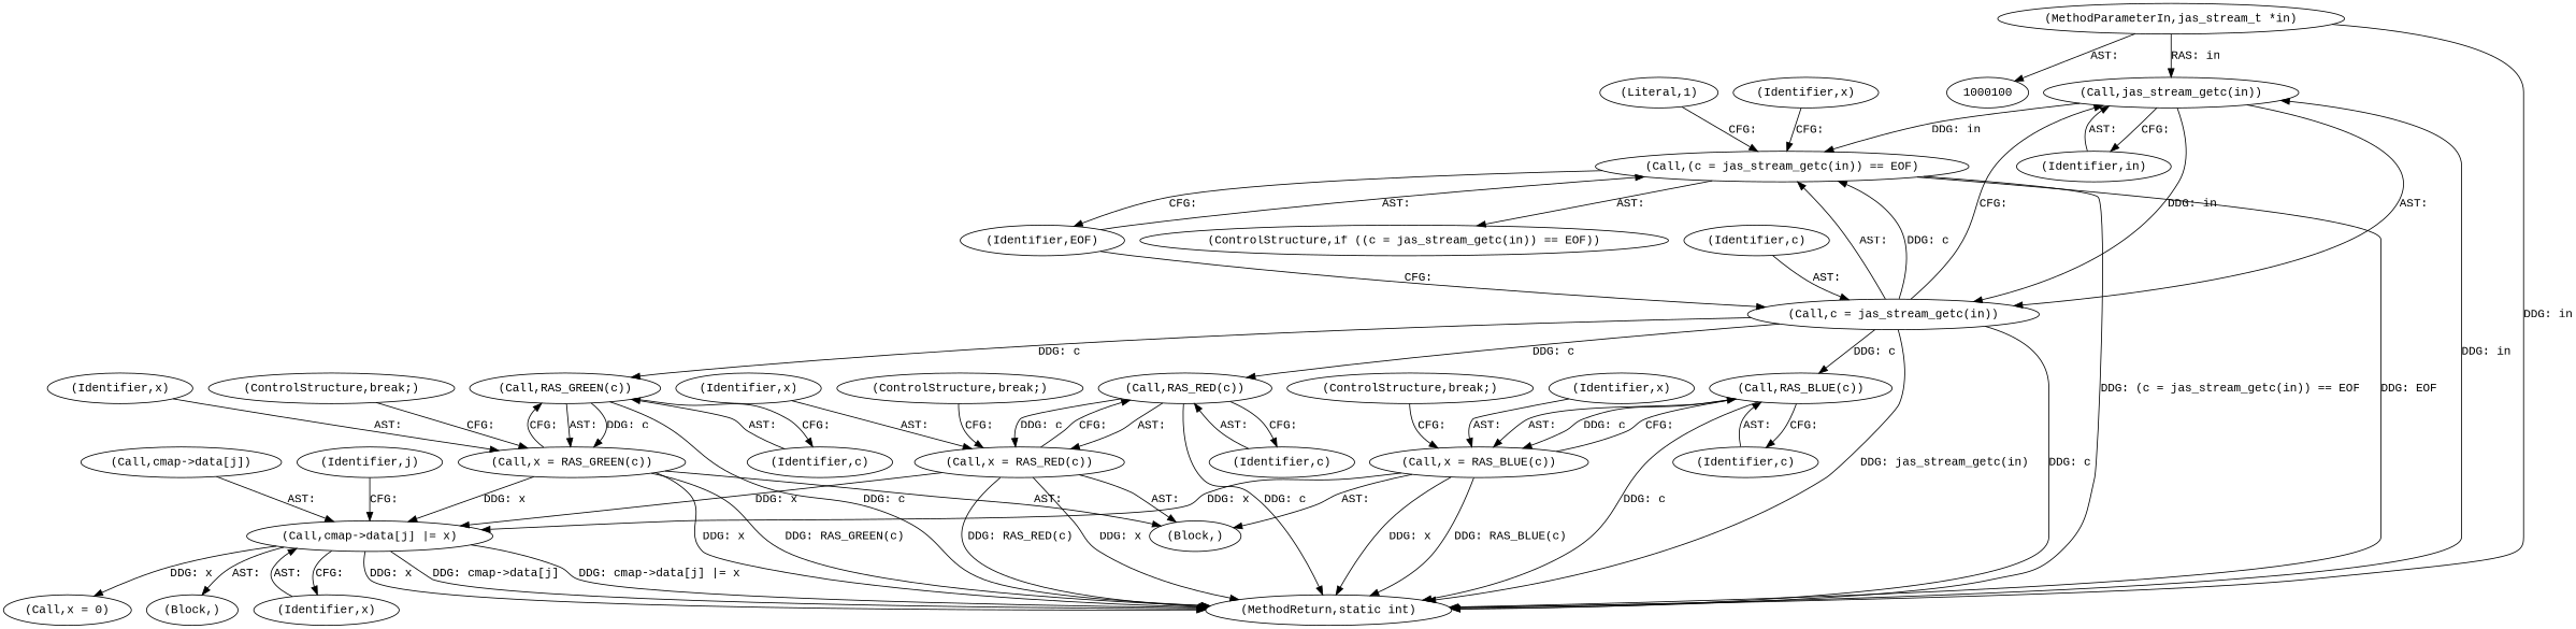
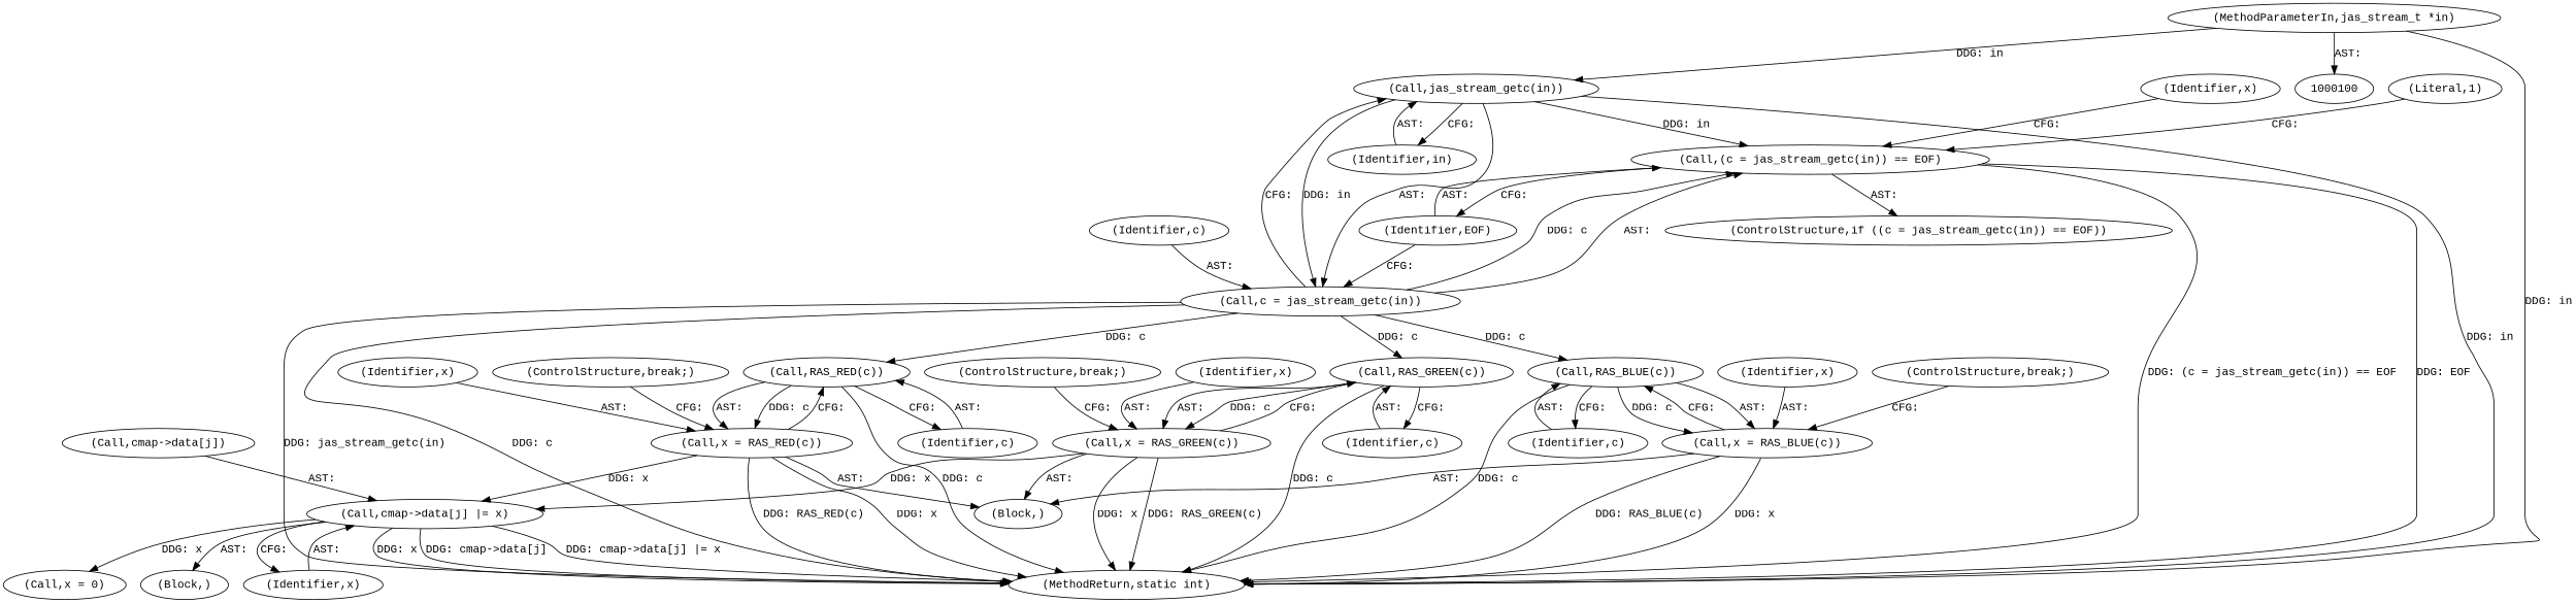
  digraph {
    fontname="Liberation Mono"
    node [fontname="Liberation Mono"]
    edge [fontname="Liberation Mono"]
    n1 [label="(Call,jas_stream_getc(in))"]
    n2 [label="(Call,(c = jas_stream_getc(in)) == EOF)"]
    n3 [label="(Call,c = jas_stream_getc(in))"]
    n4 [label="(MethodReturn,static int)"]
    n5 [label="(Identifier,in)"]
    n6 [label="(Identifier,EOF)"]
    n7 [label="(ControlStructure,if ((c = jas_stream_getc(in)) == EOF))"]
    n8 [label="(Call,RAS_RED(c))"]
    n9 [label="(Call,RAS_GREEN(c))"]
    n10 [label="(Call,RAS_BLUE(c))"]
    n11 [label="(MethodParameterIn,jas_stream_t *in)"]
    1000100
    n13 [label="(Call,x = RAS_RED(c))"]
    n14 [label="(Identifier,c)"]
    n15 [label="(Call,x = RAS_GREEN(c))"]
    n16 [label="(Identifier,c)"]
    n17 [label="(Call,x = RAS_BLUE(c))"]
    n18 [label="(Identifier,c)"]
    n19 [label="(Call,cmap->data[j] |= x)"]
    n20 [label="(Block,)"]
    n21 [label="(Block,)"]
    n22 [label="(Identifier,x)"]
    n23 [label="(Call,x = 0)"]
    n24 [label="(Identifier,x)"]
    n25 [label="(Call,cmap->data[j])"]
    n26 [label="(ControlStructure,break;)"]
    n27 [label="(ControlStructure,break;)"]
    n28 [label="(Identifier,x)"]
    n29 [label="(ControlStructure,break;)"]
    n30 [label="(Literal,1)"]
    n31 [label="(Identifier,x)"]
-   n32 [label="(Identifier,j)"]
    n33 [label="(Identifier,c)"]
    n34 [label="(Identifier,x)"]
    n1 -> n2 [label="DDG: in"]
    n1 -> n3 [label="AST: "]
    n1 -> n3 [label="DDG: in"]
-   n4 -> n1 [label="DDG: in"]
+   n1 -> n4 [label="DDG: in"]
    n1 -> n5 [label="CFG: "]
    n2 -> n4 [label="DDG: EOF"]
    n2 -> n4 [label="DDG: (c = jas_stream_getc(in)) == EOF"]
    n2 -> n6 [label="CFG: "]
    n2 -> n7 [label="AST: "]
    n3 -> n1 [label="CFG: "]
    n3 -> n2 [label="AST: "]
    n3 -> n2 [label="DDG: c"]
    n3 -> n4 [label="DDG: jas_stream_getc(in)"]
    n3 -> n4 [label="DDG: c"]
    n3 -> n8 [label="DDG: c"]
    n3 -> n9 [label="DDG: c"]
    n3 -> n10 [label="DDG: c"]
    n5 -> n1 [label="AST: "]
    n6 -> n2 [label="AST: "]
    n6 -> n3 [label="CFG: "]
    n8 -> n4 [label="DDG: c"]
    n8 -> n13 [label="AST: "]
    n8 -> n13 [label="DDG: c"]
    n8 -> n14 [label="CFG: "]
    n9 -> n4 [label="DDG: c"]
    n9 -> n15 [label="AST: "]
    n9 -> n15 [label="DDG: c"]
    n9 -> n16 [label="CFG: "]
    n10 -> n4 [label="DDG: c"]
    n10 -> n17 [label="AST: "]
    n10 -> n17 [label="DDG: c"]
    n10 -> n18 [label="CFG: "]
-   n11 -> n1 [label="RAS: in"]
+   n11 -> n1 [label="DDG: in"]
    n11 -> n4 [label="DDG: in"]
    n11 -> 1000100 [label="AST: "]
    n13 -> n4 [label="DDG: RAS_RED(c)"]
    n13 -> n4 [label="DDG: x"]
    n13 -> n8 [label="CFG: "]
    n13 -> n19 [label="DDG: x"]
    n13 -> n20 [label="AST: "]
    n14 -> n8 [label="AST: "]
    n15 -> n4 [label="DDG: RAS_GREEN(c)"]
    n15 -> n4 [label="DDG: x"]
    n15 -> n9 [label="CFG: "]
    n15 -> n19 [label="DDG: x"]
    n15 -> n20 [label="AST: "]
    n16 -> n9 [label="AST: "]
    n17 -> n4 [label="DDG: RAS_BLUE(c)"]
    n17 -> n4 [label="DDG: x"]
    n17 -> n10 [label="CFG: "]
-   n17 -> n19 [label="DDG: x"]
    n17 -> n20 [label="AST: "]
    n18 -> n10 [label="AST: "]
    n19 -> n4 [label="DDG: cmap->data[j]"]
    n19 -> n4 [label="DDG: cmap->data[j] |= x"]
    n19 -> n4 [label="DDG: x"]
    n19 -> n21 [label="AST: "]
    n19 -> n22 [label="CFG: "]
    n19 -> n23 [label="DDG: x"]
    n22 -> n19 [label="AST: "]
    n24 -> n15 [label="AST: "]
    n25 -> n19 [label="AST: "]
    n26 -> n17 [label="CFG: "]
    n27 -> n13 [label="CFG: "]
    n28 -> n17 [label="AST: "]
    n29 -> n15 [label="CFG: "]
    n30 -> n2 [label="CFG: "]
    n31 -> n13 [label="AST: "]
-   n32 -> n19 [label="CFG: "]
    n33 -> n3 [label="AST: "]
    n34 -> n2 [label="CFG: "]
  }
